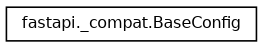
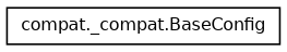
  digraph {
    rankdir=LR
-   n1 [color=black fillcolor=white fontname=Helvetica fontsize=10 height=0.2 label="fastapi._compat.BaseConfig" shape=record style=filled width=0.4]
+   n1 [color=black fillcolor=white fontname=Helvetica fontsize=10 height=0.2 label="compat._compat.BaseConfig" shape=record style=filled width=0.4]
  }
